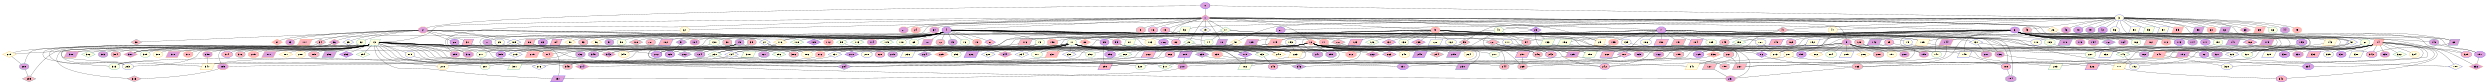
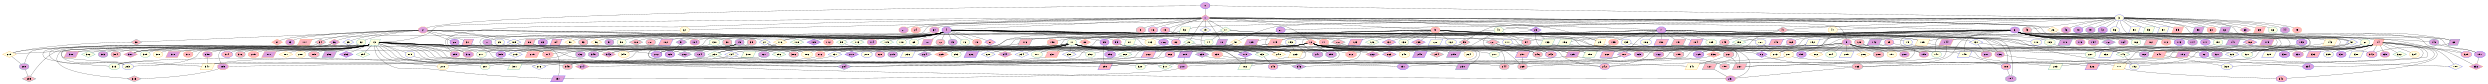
  graph {
    node [color=teal fillcolor=lightyellow shape=ellipse style=filled]
    0 [color=blue fillcolor=plum shape=octagon]
    1 [color=darkorange fillcolor=plum shape=diamond]
    2 [color=darkorange fillcolor=plum shape=octagon]
    3 [color=blue]
    4 [color=blue fillcolor=plum shape=octagon]
    5 [color=darkorange fillcolor=lightpink]
    6 [color=blue fillcolor=plum]
    7 [color=blue fillcolor=plum shape=octagon]
    8 [fillcolor=lightpink shape=octagon]
    9 [color=darkorange fillcolor=plum shape=octagon]
    10 [fillcolor=plum shape=parallelogram]
    11
    12 [color=darkorange fillcolor=lightpink shape=diamond]
    13 [shape=parallelogram]
    14 [color=darkorange fillcolor=lightpink shape=parallelogram]
    15 [fillcolor=plum]
    16 [color=blue fillcolor=lightpink shape=octagon]
    17 [shape=diamond]
    18 [color=blue fillcolor=lightpink]
    19 [color=blue shape=diamond]
    20 [shape=diamond]
    21 [color=darkorange fillcolor=plum shape=octagon]
    22 [color=darkorange shape=octagon]
    23 [color=blue fillcolor=plum shape=diamond]
    24 [color=darkorange fillcolor=lightpink shape=octagon]
    25 [color=darkorange shape=parallelogram]
    26 [color=darkorange shape=diamond]
    295 [color=darkorange fillcolor=plum]
    57 [color=blue shape=diamond]
    32 [shape=octagon]
    34 [fillcolor=lightpink shape=diamond]
    35 [color=blue shape=diamond]
    36 [color=darkorange fillcolor=plum shape=diamond]
    37 [color=darkorange fillcolor=lightpink shape=diamond]
    38 [fillcolor=lightpink shape=diamond]
    33 [color=darkorange fillcolor=plum]
    39 [fillcolor=lightpink]
    27 [color=blue shape=diamond]
    28 [color=blue fillcolor=plum]
    29 [color=blue shape=octagon]
    30 [fillcolor=lightpink shape=octagon]
    31 [color=blue fillcolor=lightpink shape=parallelogram]
    189 [color=blue shape=diamond]
    40 [shape=octagon]
    41 [fillcolor=lightpink shape=diamond]
    42 [color=blue fillcolor=plum shape=octagon]
    43 [fillcolor=lightpink]
    44 [fillcolor=plum shape=octagon]
    45 [color=darkorange fillcolor=lightpink]
    46 [color=darkorange fillcolor=plum shape=octagon]
    47 [color=darkorange shape=octagon]
    48 [color=blue fillcolor=plum shape=octagon]
    49 [fillcolor=plum shape=octagon]
    50 [color=blue shape=parallelogram]
    51 [color=darkorange shape=diamond]
    52 [shape=parallelogram]
    53 [shape=parallelogram]
    54 [color=blue shape=parallelogram]
    55 [color=darkorange fillcolor=lightpink shape=parallelogram]
    56 [color=blue shape=octagon]
    58 [fillcolor=plum shape=parallelogram]
    59 [fillcolor=lightpink shape=diamond]
    60 [color=darkorange fillcolor=lightpink]
    61 [shape=octagon]
    62 [fillcolor=plum shape=parallelogram]
    63 [color=darkorange fillcolor=plum shape=diamond]
    64 [color=darkorange fillcolor=plum shape=octagon]
    65 [color=darkorange fillcolor=lightpink shape=parallelogram]
    66
    67 [color=blue fillcolor=plum]
    68 [fillcolor=plum shape=parallelogram]
    69 [shape=octagon]
    70 [color=darkorange fillcolor=plum shape=parallelogram]
    71 [fillcolor=plum]
    72 [fillcolor=lightpink]
-   73 [shape=octagon]
    74
    75 [fillcolor=plum]
    76 [shape=octagon]
    77 [color=darkorange fillcolor=lightpink shape=octagon]
    78 [color=darkorange fillcolor=lightpink]
    79 [color=blue]
    80 [color=darkorange fillcolor=lightpink shape=diamond]
    81 [color=blue fillcolor=lightpink shape=diamond]
    82 [color=blue fillcolor=lightpink]
    83 [color=blue fillcolor=plum shape=octagon]
    84 [color=blue fillcolor=lightpink shape=parallelogram]
    85 [color=blue fillcolor=lightpink]
    86 [color=blue fillcolor=plum shape=diamond]
    87 [shape=parallelogram]
    88 [fillcolor=lightpink shape=parallelogram]
    89 [color=blue fillcolor=plum]
    90 [color=darkorange shape=diamond]
    91 [fillcolor=plum shape=diamond]
    92 [color=blue fillcolor=plum shape=octagon]
    93 [fillcolor=lightpink shape=octagon]
    94 [fillcolor=lightpink shape=octagon]
    95 [color=darkorange fillcolor=plum]
    96 [color=darkorange shape=diamond]
    97 [fillcolor=plum]
    98
    99 [shape=diamond]
    100 [fillcolor=lightpink shape=diamond]
    101 [fillcolor=lightpink]
    102 [color=blue fillcolor=lightpink shape=parallelogram]
    103 [color=darkorange shape=octagon]
    104 [color=darkorange fillcolor=plum]
    105 [color=darkorange shape=parallelogram]
    106 [color=blue fillcolor=plum]
    107 [fillcolor=lightpink shape=diamond]
    108 [shape=diamond]
    109 [color=blue fillcolor=plum shape=diamond]
    110 [color=blue shape=octagon]
    111 [color=blue]
    112 [color=darkorange fillcolor=lightpink]
    113 [shape=diamond]
    114 [color=darkorange fillcolor=plum]
    115 [shape=diamond]
    116 [color=darkorange shape=diamond]
    117 [color=darkorange fillcolor=lightpink shape=parallelogram]
    118
    119 [color=blue fillcolor=plum shape=diamond]
    128 [fillcolor=lightpink]
    130 [shape=octagon]
    131 [color=blue shape=diamond]
    132 [fillcolor=plum]
    133 [shape=parallelogram]
    134 [color=blue shape=diamond]
    129 [color=darkorange fillcolor=plum shape=parallelogram]
    136 [color=darkorange fillcolor=plum]
    137 [color=blue fillcolor=lightpink shape=diamond]
    138
    139 [color=blue fillcolor=lightpink shape=diamond]
    140 [fillcolor=plum]
    135 [color=blue]
    120 [color=blue shape=parallelogram]
    121 [fillcolor=lightpink shape=diamond]
    122 [color=blue shape=octagon]
    123 [color=blue fillcolor=lightpink shape=parallelogram]
    124 [fillcolor=plum shape=octagon]
    125 [color=darkorange fillcolor=plum shape=parallelogram]
    126 [shape=diamond]
    127 [fillcolor=lightpink shape=parallelogram]
    146 [shape=diamond]
    141 [fillcolor=plum shape=parallelogram]
    142 [fillcolor=plum shape=parallelogram]
    143 [color=darkorange shape=parallelogram]
    144 [color=darkorange fillcolor=plum shape=parallelogram]
    145 [fillcolor=lightpink]
    147
    148 [color=blue fillcolor=lightpink shape=parallelogram]
    149 [color=blue shape=parallelogram]
    150 [shape=diamond]
    151 [color=blue fillcolor=plum shape=octagon]
    152 [color=blue shape=parallelogram]
    153 [color=blue fillcolor=plum shape=octagon]
    154 [color=darkorange fillcolor=plum shape=octagon]
    155 [color=darkorange fillcolor=plum]
    156 [color=darkorange fillcolor=plum shape=parallelogram]
    157
    158 [color=darkorange fillcolor=lightpink shape=octagon]
    159 [color=blue fillcolor=plum]
    160 [color=blue fillcolor=lightpink shape=diamond]
    161 [fillcolor=plum shape=diamond]
    162 [color=darkorange fillcolor=plum shape=octagon]
    163 [fillcolor=lightpink shape=octagon]
    164 [color=darkorange fillcolor=plum]
    165 [color=blue fillcolor=plum shape=octagon]
    166
    167 [fillcolor=lightpink shape=parallelogram]
    168 [fillcolor=plum]
    169 [color=blue fillcolor=lightpink]
    170 [fillcolor=plum shape=parallelogram]
    171 [color=darkorange shape=parallelogram]
    172 [color=darkorange fillcolor=lightpink]
    173 [color=blue fillcolor=plum shape=octagon]
    174 [fillcolor=plum]
    175 [color=darkorange fillcolor=lightpink shape=parallelogram]
    176 [fillcolor=lightpink shape=parallelogram]
    177 [color=blue fillcolor=plum]
    178 [color=darkorange fillcolor=plum]
    179 [color=darkorange fillcolor=plum shape=parallelogram]
    180 [color=blue shape=diamond]
    192 [color=blue]
    194 [fillcolor=plum shape=octagon]
    195 [color=darkorange fillcolor=lightpink]
    196 [shape=parallelogram]
    193 [color=blue shape=octagon]
    181 [color=blue fillcolor=lightpink shape=diamond]
    182 [shape=parallelogram]
    183 [shape=octagon]
    184 [color=blue fillcolor=lightpink shape=parallelogram]
    185 [shape=octagon]
    186 [color=blue shape=octagon]
    187 [color=blue shape=octagon]
    188 [color=blue fillcolor=lightpink]
    190 [color=blue fillcolor=lightpink shape=parallelogram]
    191 [fillcolor=lightpink shape=parallelogram]
    197 [color=darkorange]
    198 [fillcolor=lightpink]
    199 [fillcolor=lightpink shape=octagon]
    200 [color=darkorange fillcolor=plum]
    201 [color=darkorange]
    202 [color=darkorange shape=diamond]
    203 [shape=parallelogram]
    204 [shape=octagon]
    205 [color=blue shape=parallelogram]
    206 [color=darkorange shape=diamond]
    207 [color=darkorange fillcolor=plum shape=octagon]
    208 [fillcolor=lightpink shape=octagon]
    209 [color=blue fillcolor=plum shape=parallelogram]
    210 [color=darkorange fillcolor=plum]
    211
    343 [color=darkorange fillcolor=plum shape=diamond]
    212 [color=darkorange fillcolor=lightpink shape=octagon]
    213 [color=darkorange shape=octagon]
    214 [color=darkorange fillcolor=lightpink shape=octagon]
    215 [fillcolor=plum]
    216 [color=darkorange fillcolor=lightpink]
    217 [shape=octagon]
    218 [color=blue shape=octagon]
    219 [color=darkorange shape=diamond]
    220 [color=blue fillcolor=lightpink]
    221 [fillcolor=plum shape=octagon]
    222 [color=darkorange fillcolor=plum shape=diamond]
    223 [color=darkorange shape=parallelogram]
    224 [fillcolor=plum shape=diamond]
    225 [color=darkorange fillcolor=lightpink shape=diamond]
    226 [color=blue fillcolor=plum shape=parallelogram]
    227 [shape=octagon]
    228 [color=blue shape=diamond]
    229 [color=blue fillcolor=plum]
    230 [shape=diamond]
    231 [color=blue shape=diamond]
    232 [color=blue shape=parallelogram]
    233 [shape=diamond]
    234 [color=blue shape=diamond]
    n238 [fillcolor=plum label=635 shape=diamond]
    236 [color=blue shape=parallelogram]
    237 [color=darkorange fillcolor=lightpink shape=parallelogram]
    238 [color=blue shape=diamond]
    239 [color=darkorange fillcolor=lightpink shape=octagon]
    240 [color=darkorange shape=diamond]
    241 [fillcolor=plum shape=octagon]
    242 [color=blue fillcolor=lightpink]
    256 [color=blue fillcolor=plum shape=octagon]
    258 [shape=parallelogram]
    259 [fillcolor=plum shape=parallelogram]
    260 [shape=diamond]
    261 [fillcolor=lightpink shape=octagon]
    262 [color=blue fillcolor=lightpink shape=parallelogram]
    257 [color=blue fillcolor=lightpink shape=parallelogram]
    264 [color=darkorange]
    265 [color=darkorange fillcolor=plum]
    266 [color=blue fillcolor=lightpink]
    267 [fillcolor=lightpink shape=parallelogram]
    268 [color=blue fillcolor=lightpink shape=parallelogram]
    269 [fillcolor=lightpink]
    270 [color=blue fillcolor=plum shape=diamond]
    263 [color=blue fillcolor=lightpink shape=diamond]
    243 [color=blue fillcolor=lightpink shape=octagon]
    244 [fillcolor=lightpink]
    245 [color=blue fillcolor=lightpink]
    246 [fillcolor=lightpink]
    247 [color=darkorange fillcolor=lightpink shape=parallelogram]
    248 [color=darkorange shape=octagon]
    249 [color=blue fillcolor=plum shape=parallelogram]
    250 [fillcolor=plum shape=parallelogram]
    251 [color=blue fillcolor=plum shape=octagon]
    252
    253
    254 [fillcolor=lightpink shape=diamond]
    255 [fillcolor=plum shape=octagon]
    347 [color=darkorange shape=parallelogram]
    284 [fillcolor=plum shape=diamond]
    271
    272 [color=blue fillcolor=plum shape=octagon]
    273 [color=blue shape=diamond]
    274 [color=darkorange fillcolor=plum shape=diamond]
    275 [color=darkorange fillcolor=lightpink shape=octagon]
    276 [color=blue shape=diamond]
    277 [color=darkorange fillcolor=plum shape=parallelogram]
    278 [color=darkorange shape=octagon]
    279 [color=darkorange fillcolor=lightpink shape=parallelogram]
    280 [fillcolor=plum]
    281 [color=darkorange shape=diamond]
    282 [fillcolor=plum shape=diamond]
    283 [color=blue shape=octagon]
    285 [color=darkorange fillcolor=plum shape=octagon]
    286 [color=darkorange shape=octagon]
    287
    288 [color=darkorange]
    289 [fillcolor=lightpink shape=octagon]
    290 [color=blue fillcolor=lightpink shape=parallelogram]
    291 [color=darkorange fillcolor=plum]
    292 [fillcolor=plum shape=parallelogram]
    293 [color=blue fillcolor=plum shape=diamond]
    294 [shape=diamond]
    296 [shape=diamond]
    297 [color=blue fillcolor=plum shape=parallelogram]
    298 [color=darkorange fillcolor=plum]
    299 [fillcolor=lightpink shape=diamond]
    300 [color=darkorange fillcolor=plum shape=parallelogram]
    301 [shape=parallelogram]
    302 [shape=diamond]
    303 [fillcolor=plum]
    304 [fillcolor=lightpink]
    305
    306 [fillcolor=lightpink]
    307 [color=darkorange fillcolor=plum shape=diamond]
    308 [color=darkorange]
    309 [color=blue fillcolor=plum]
    310 [color=darkorange fillcolor=plum shape=parallelogram]
    311 [color=darkorange fillcolor=lightpink]
    312 [color=darkorange fillcolor=plum shape=octagon]
    313 [shape=octagon]
    314 [color=blue fillcolor=lightpink shape=octagon]
    315 [fillcolor=lightpink shape=diamond]
    316 [fillcolor=lightpink]
    317 [shape=diamond]
    318 [shape=parallelogram]
    319 [color=blue]
    320
    321 [shape=octagon]
    322 [shape=diamond]
    323 [color=blue shape=diamond]
    324 [color=darkorange]
    325 [color=blue fillcolor=lightpink shape=octagon]
    326 [color=blue fillcolor=lightpink shape=parallelogram]
    327 [fillcolor=plum shape=octagon]
    328 [color=blue shape=octagon]
    329 [color=blue shape=parallelogram]
    330 [color=blue fillcolor=plum shape=octagon]
    331 [color=darkorange fillcolor=plum shape=octagon]
    332 [color=darkorange fillcolor=plum shape=diamond]
    333 [color=blue fillcolor=lightpink shape=parallelogram]
    334 [color=blue fillcolor=plum shape=octagon]
    335 [color=blue]
    336 [color=darkorange fillcolor=lightpink shape=diamond]
    337 [color=blue fillcolor=plum]
    338 [color=blue shape=parallelogram]
    339 [color=darkorange fillcolor=plum]
    340 [color=blue fillcolor=lightpink shape=octagon]
    341 [color=darkorange shape=parallelogram]
    342 [color=blue fillcolor=lightpink shape=octagon]
    344 [color=darkorange fillcolor=plum shape=diamond]
    345 [fillcolor=lightpink]
    346 [fillcolor=plum shape=diamond]
    348 [color=darkorange shape=octagon]
    349 [fillcolor=plum shape=octagon]
    0 -- 1
    0 -- 2
    0 -- 3
    1 -- 4
    1 -- 5
    1 -- 6
    1 -- 7
    1 -- 8
    1 -- 9
    1 -- 10
    1 -- 11
    1 -- 12
    1 -- 13
    1 -- 14
    1 -- 15
    1 -- 16
    1 -- 17
    1 -- 18
    1 -- 19
    1 -- 20
    1 -- 21
    1 -- 22
    1 -- 23
    1 -- 24
    1 -- 25
    1 -- 26
    1 -- 295
    1 -- 57
    2 -- 32
    2 -- 34
    2 -- 35
    2 -- 36
    2 -- 37
    2 -- 38
    2 -- 33
    2 -- 39
    2 -- 27
    2 -- 28
    2 -- 29
    2 -- 30
    2 -- 31
    2 -- 189
    3 -- 57
    3 -- 40
    3 -- 41
    3 -- 42
    3 -- 43
    3 -- 44
    3 -- 45
    3 -- 46
    3 -- 47
    3 -- 48
    3 -- 49
    3 -- 50
    3 -- 51
    3 -- 52
    3 -- 53
    3 -- 54
    3 -- 55
    3 -- 56
    3 -- 58
    3 -- 59
    3 -- 60
    3 -- 61
    3 -- 62
    3 -- 63
    3 -- 64
    3 -- 65
    3 -- 66
    3 -- 67
    3 -- 68
    4 -- 69
    4 -- 70
    4 -- 71
    4 -- 72
-   4 -- 73
    4 -- 74
    4 -- 75
    4 -- 76
    4 -- 77
    4 -- 78
    4 -- 79
    4 -- 80
    4 -- 81
    4 -- 82
    4 -- 83
    4 -- 84
    4 -- 85
    4 -- 86
    4 -- 87
    4 -- 88
    4 -- 89
    4 -- 90
    4 -- 91
    4 -- 92
    4 -- 93
    4 -- 94
    4 -- 95
    4 -- 96
    4 -- 97
    4 -- 98
    4 -- 99
    4 -- 100
    4 -- 101
    4 -- 102
    4 -- 103
    4 -- 104
    4 -- 105
    4 -- 106
    4 -- 107
    4 -- 108
    4 -- 109
    4 -- 110
    4 -- 111
    4 -- 112
    4 -- 113
    4 -- 114
    4 -- 115
    4 -- 116
    4 -- 117
    4 -- 118
    4 -- 119
    5 -- 128
    5 -- 130
    5 -- 131
    5 -- 132
    5 -- 133
    5 -- 134
    5 -- 129
    5 -- 136
    5 -- 137
    5 -- 138
    5 -- 139
    5 -- 140
    5 -- 135
    5 -- 120
    5 -- 121
    5 -- 122
    5 -- 123
    5 -- 124
    5 -- 125
    5 -- 126
    5 -- 127
    5 -- 146
    6 -- 94
    6 -- 146
    6 -- 141
    6 -- 142
    6 -- 143
    6 -- 144
    6 -- 145
    6 -- 147
    6 -- 148
    6 -- 149
    6 -- 150
    6 -- 151
    6 -- 152
    6 -- 153
    6 -- 154
    6 -- 155
    6 -- 156
    6 -- 157
    6 -- 158
    6 -- 159
    6 -- 160
    6 -- 161
    6 -- 162
    6 -- 163
    6 -- 164
    6 -- 165
    6 -- 166
    6 -- 167
    6 -- 168
    6 -- 169
    6 -- 170
    6 -- 171
    6 -- 172
    6 -- 173
    6 -- 174
    6 -- 175
    6 -- 176
    6 -- 177
    6 -- 178
    6 -- 179
    6 -- 180
    7 -- 189
    7 -- 192
    7 -- 194
    7 -- 195
    7 -- 196
    7 -- 193
    7 -- 181
    7 -- 182
    7 -- 183
    7 -- 184
    7 -- 185
    7 -- 186
    7 -- 187
    7 -- 188
    7 -- 190
    7 -- 191
    9 -- 197
    9 -- 198
    9 -- 199
    9 -- 200
    9 -- 201
    9 -- 202
    9 -- 203
    9 -- 204
    9 -- 205
    9 -- 206
    9 -- 207
    9 -- 208
    9 -- 209
    9 -- 210
    10 -- 211
    10 -- 343
    11 -- 212
    11 -- 213
    11 -- 214
    11 -- 215
    11 -- 216
    11 -- 217
    11 -- 218
    11 -- 219
    11 -- 220
    11 -- 221
    11 -- 222
    11 -- 223
    11 -- 224
    11 -- 225
    11 -- 226
    11 -- 227
    11 -- 228
    11 -- 229
    11 -- 230
    11 -- 231
    11 -- 232
    11 -- 233
    11 -- 234
    11 -- n238
    11 -- 236
    11 -- 237
    11 -- 238
    11 -- 239
    11 -- 240
    11 -- 241
    11 -- 242
    12 -- 256
    12 -- 258
    12 -- 259
    12 -- 260
    12 -- 261
    12 -- 262
    12 -- 257
    12 -- 264
    12 -- 265
    12 -- 266
    12 -- 267
    12 -- 268
    12 -- 269
    12 -- 270
    12 -- 263
    12 -- 243
    12 -- 244
    12 -- 245
    12 -- 246
    12 -- 247
    12 -- 248
    12 -- 249
    12 -- 250
    12 -- 251
    12 -- 252
    12 -- 253
    12 -- 254
    12 -- 255
    12 -- 347
    12 -- 284
    13 -- 295
    13 -- 284
    13 -- 271
    13 -- 272
    13 -- 273
    13 -- 274
    13 -- 275
    13 -- 276
    13 -- 277
    13 -- 278
    13 -- 279
    13 -- 280
    13 -- 281
    13 -- 282
    13 -- 283
    13 -- 285
    13 -- 286
    13 -- 287
    13 -- 288
    13 -- 289
    13 -- 290
    13 -- 291
    13 -- 292
    13 -- 293
    13 -- 294
    13 -- 296
    13 -- 297
    13 -- 298
    13 -- 299
    13 -- 300
    13 -- 301
    13 -- 302
    13 -- 303
    13 -- 304
    13 -- 305
    13 -- 306
    13 -- 307
    13 -- 308
    13 -- 309
    13 -- 310
    13 -- 311
    13 -- 312
    13 -- 313
    13 -- 314
    13 -- 315
    13 -- 316
    13 -- 317
    13 -- 318
    13 -- 319
    13 -- 320
    14 -- 321
    14 -- 322
    14 -- 323
    14 -- 324
    14 -- 325
    14 -- 326
    14 -- 327
    14 -- 328
    14 -- 329
    14 -- 330
    14 -- 331
    14 -- 332
    14 -- 333
    14 -- 334
    14 -- 335
    14 -- 336
    14 -- 337
    14 -- 338
    14 -- 339
    14 -- 340
    14 -- 341
    14 -- 342
    15 -- 343
    15 -- 347
    15 -- 344
    15 -- 345
    15 -- 346
    15 -- 348
    15 -- 349
    17 -- 25
    17 -- 74
    17 -- 309
    17 -- 327
    18 -- 105
    18 -- 312
    19 -- 240
    20 -- 255
    20 -- 345
    22 -- 214
    23 -- 133
    23 -- 258
    23 -- 246
    23 -- 291
    25 -- 86
    26 -- 325
    57 -- 92
    57 -- 237
    57 -- 247
    32 -- 347
    34 -- 313
    36 -- 283
    36 -- 307
+   38 -- 219
    39 -- 272
    27 -- 223
    27 -- 252
    28 -- 284
    29 -- 270
    30 -- 149
    30 -- 279
    31 -- 214
    189 -- 253
    189 -- 271
    40 -- 94
    40 -- 175
    40 -- 306
    41 -- 170
    41 -- 238
    41 -- 242
    42 -- 110
    43 -- 105
    43 -- 163
    47 -- 213
    50 -- 57
    51 -- 272
    51 -- 344
    52 -- 82
    52 -- 210
    56 -- 168
    59 -- 223
    59 -- 296
    61 -- 222
    61 -- 321
    62 -- 68
    64 -- 116
    67 -- 290
    68 -- 342
    71 -- 132
    71 -- 297
-   73 -- 134
-   73 -- 124
    77 -- 246
    79 -- 168
    80 -- 238
    85 -- 165
    85 -- 342
    86 -- 163
    87 -- 119
    88 -- 343
    88 -- 237
    89 -- 256
    89 -- 290
    91 -- 229
    92 -- 180
    94 -- 211
    95 -- 119
    95 -- 182
    99 -- 209
    103 -- 233
    105 -- 136
    106 -- 223
    107 -- 242
    111 -- 162
    116 -- 230
    117 -- 219
    119 -- 182
    128 -- 147
    128 -- 155
    130 -- 273
    131 -- 156
    131 -- 207
    133 -- 181
    134 -- 278
    134 -- 341
    129 -- 240
    136 -- 171
    140 -- 151
    135 -- 159
    121 -- 125
    121 -- 243
    125 -- 198
    125 -- 320
    127 -- 291
    146 -- 192
    141 -- 227
    142 -- 146
    142 -- 286
    143 -- 192
    144 -- 267
    145 -- 241
    148 -- 268
    149 -- 188
    150 -- 212
    151 -- 332
    152 -- 213
    152 -- 269
    153 -- 247
    156 -- 203
    156 -- 334
    157 -- 227
    158 -- 230
-   179 -- 232
+   160 -- 232
    163 -- 291
    169 -- 265
    171 -- 340
    175 -- 201
    175 -- 282
    175 -- 307
    176 -- 272
    195 -- 258
    196 -- 199
    196 -- 318
    193 -- 223
    181 -- 244
    181 -- 317
    183 -- 323
    187 -- 213
    188 -- 194
    201 -- 242
    201 -- 326
    209 -- 210
    210 -- 297
    216 -- 287
    219 -- 280
    221 -- 285
    223 -- 290
    230 -- 244
    230 -- 313
    231 -- 301
    233 -- 245
    n238 -- 251
    237 -- 276
    239 -- 250
    260 -- 283
    261 -- 267
    261 -- 341
    262 -- 274
    257 -- 269
    266 -- 284
    247 -- 267
    247 -- 328
    280 -- 299
    285 -- 315
    298 -- 347
    319 -- 345
    336 -- 346
  }
